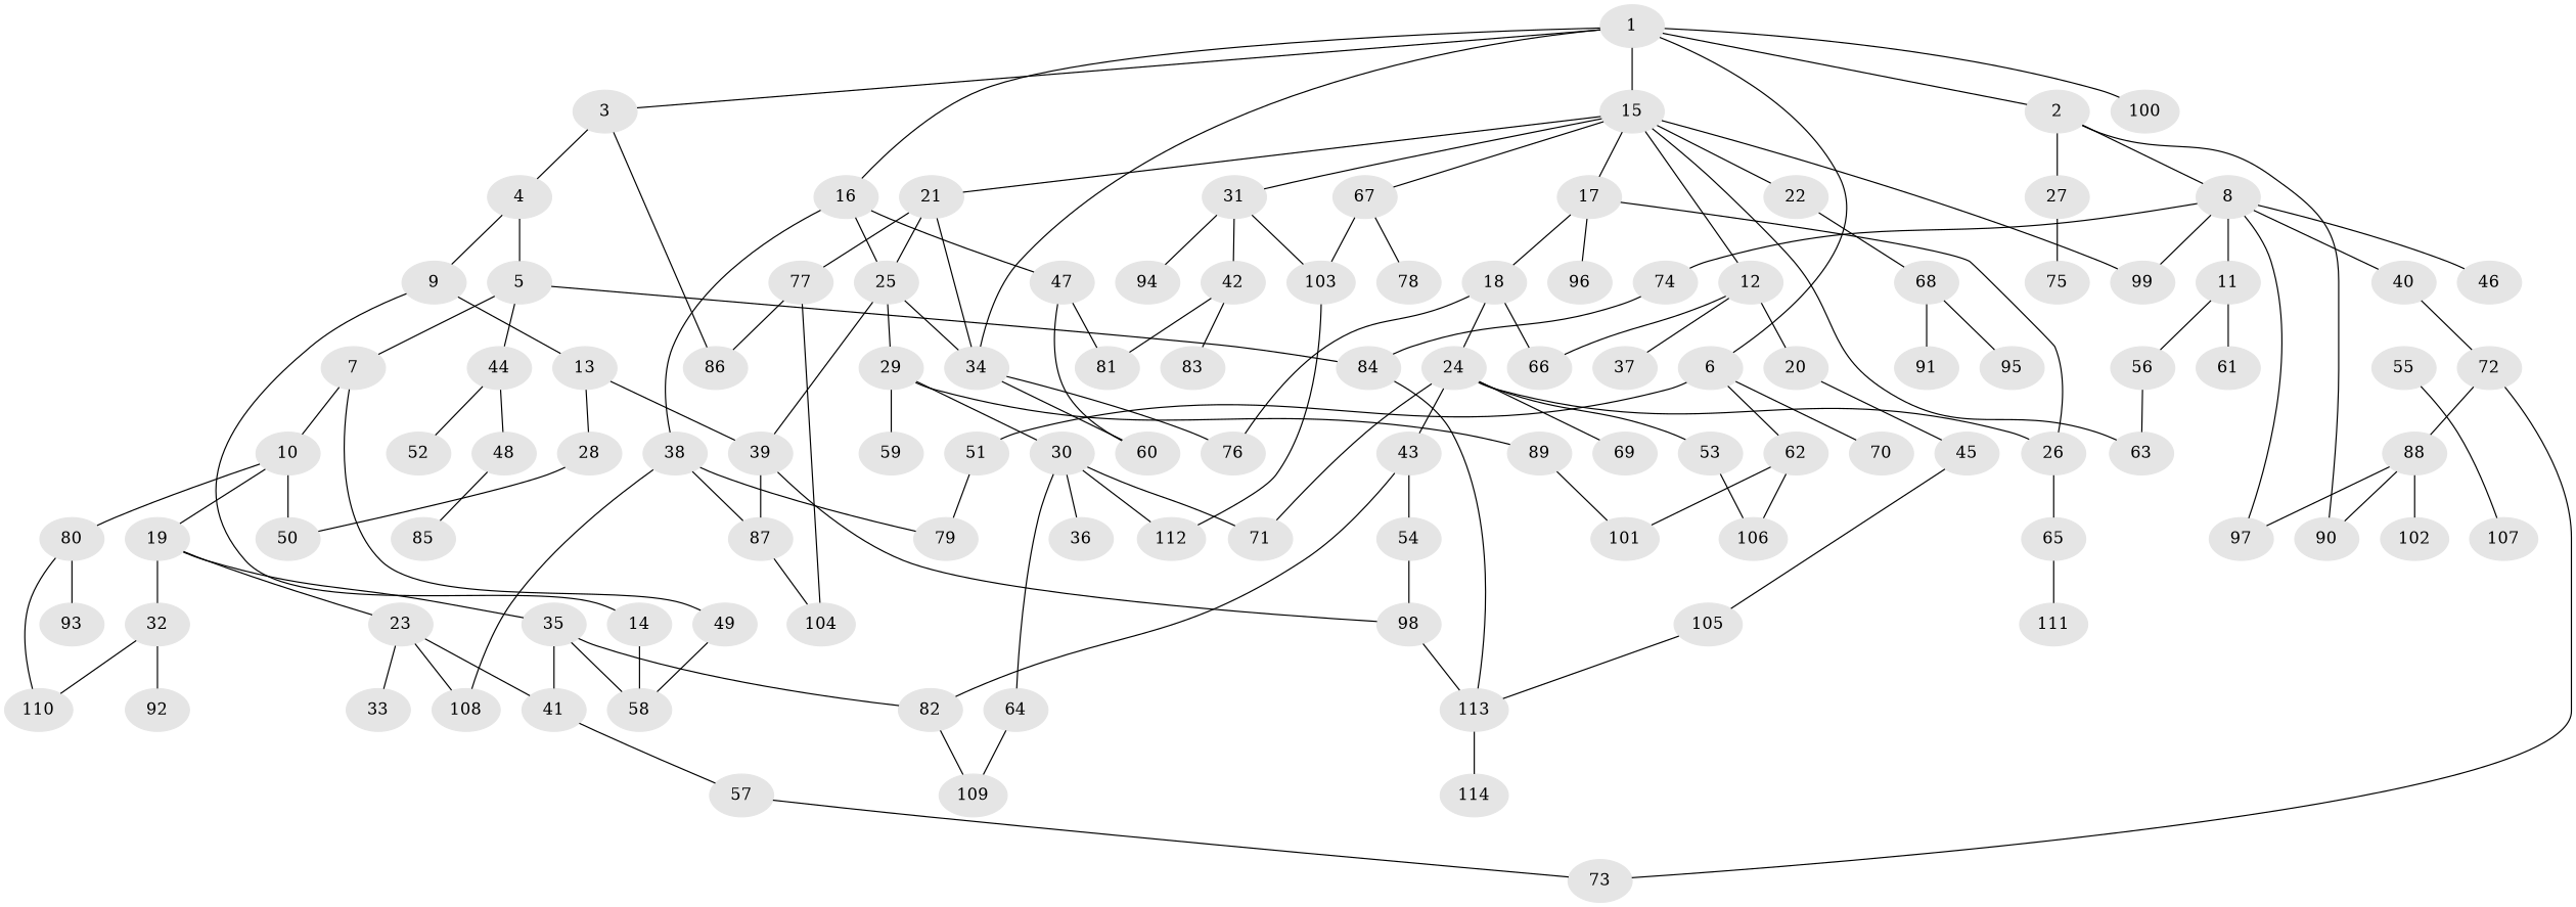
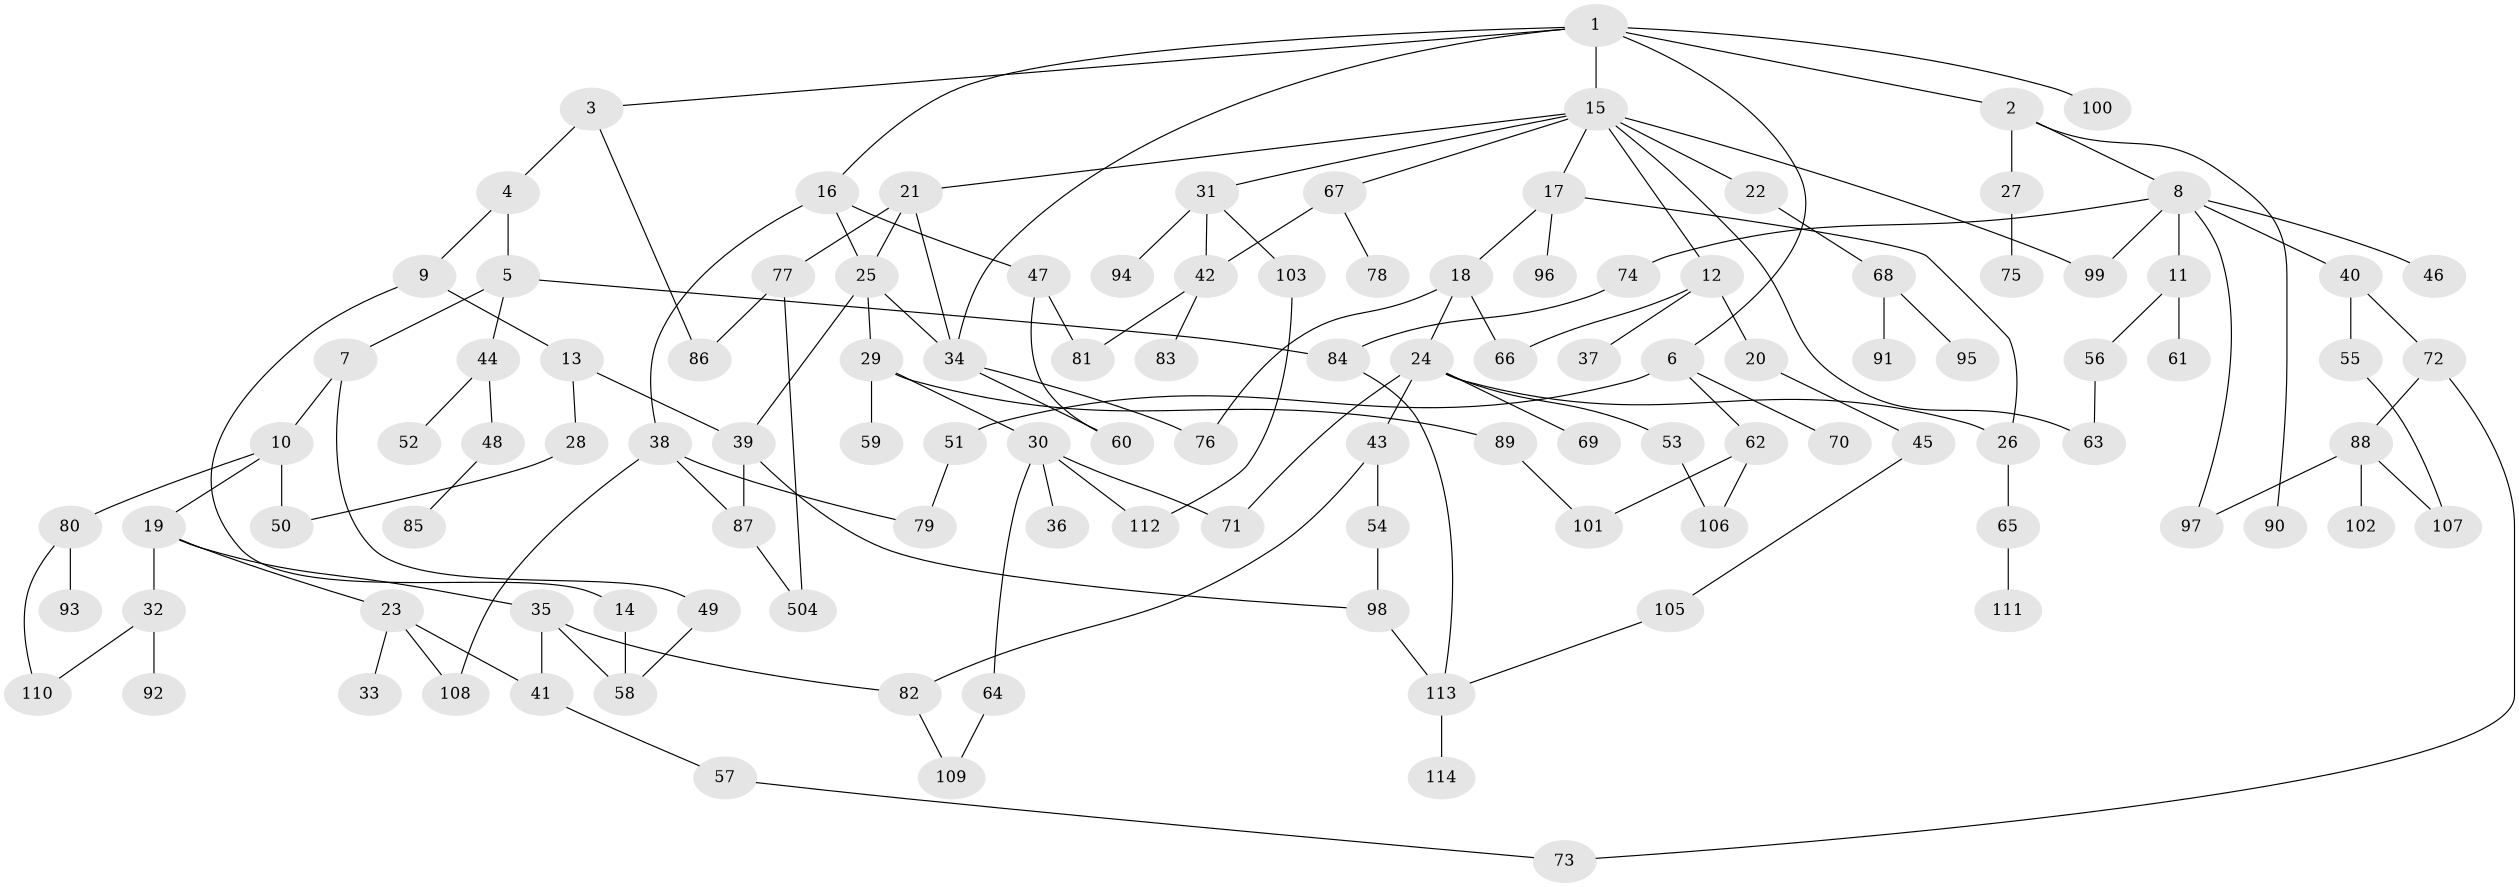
  graph {
    node [color=gray90 style=filled]
    1
    2
    3
    6
    15
    16
    34
    100
    8
    27
    90
    4
    86
    51
    62
    70
    12
    20
    37
    66
    99
    17
    21
    22
    31
    63
    67
    25
    38
    47
    76
    60
    11
    40
    46
    74
    97
    75
    5
    9
    7
    44
    84
    13
    14
    10
    49
    48
    52
    113
    79
    106
    101
    19
    50
    80
    58
    56
    61
    55
    72
    28
    39
    23
    32
    35
    110
    93
    45
    87
    98
    18
    26
    96
    77
    68
    42
    94
    103
    78
    29
    108
    81
    24
    65
    43
    53
    69
    71
    33
    41
    92
    82
    105
-   104
+   104 [label=504]
    91
    95
    57
    54
    30
    59
    89
    111
    36
    64
    112
    109
    83
    107
    73
    88
    85
    102
    114
    1 -- 2
    1 -- 3
    1 -- 6
    1 -- 15
    1 -- 16
    1 -- 34
    1 -- 100
    2 -- 8
    2 -- 27
    2 -- 90
    3 -- 4
    3 -- 86
    6 -- 51
    6 -- 62
    6 -- 70
    15 -- 12
    15 -- 99
    15 -- 17
    15 -- 21
    15 -- 22
    15 -- 31
    15 -- 63
    15 -- 67
    16 -- 25
    16 -- 38
    16 -- 47
    34 -- 76
    34 -- 60
    8 -- 99
    8 -- 11
    8 -- 40
    8 -- 46
    8 -- 74
    8 -- 97
    27 -- 75
    4 -- 5
    4 -- 9
    51 -- 79
    62 -- 106
    62 -- 101
    12 -- 20
    12 -- 37
    12 -- 66
    20 -- 45
    17 -- 18
    17 -- 26
    17 -- 96
    21 -- 34
    21 -- 25
    21 -- 77
    22 -- 68
    31 -- 42
    31 -- 94
    31 -- 103
-   67 -- 103
+   67 -- 42
    67 -- 78
    25 -- 34
    25 -- 39
    25 -- 29
    38 -- 79
    38 -- 87
    38 -- 108
    47 -- 60
    47 -- 81
    11 -- 56
    11 -- 61
+   40 -- 55
    40 -- 72
    74 -- 84
    5 -- 7
    5 -- 44
    5 -- 84
    9 -- 13
    9 -- 14
    7 -- 10
    7 -- 49
    44 -- 48
    44 -- 52
    84 -- 113
    13 -- 28
    13 -- 39
    14 -- 58
    10 -- 19
    10 -- 50
    10 -- 80
    49 -- 58
    48 -- 85
    113 -- 114
    19 -- 23
    19 -- 32
    19 -- 35
    80 -- 110
    80 -- 93
    56 -- 63
    55 -- 107
    72 -- 73
    72 -- 88
    28 -- 50
    39 -- 87
    39 -- 98
    23 -- 108
    23 -- 33
    23 -- 41
    32 -- 110
    32 -- 92
    35 -- 58
    35 -- 41
    35 -- 82
    45 -- 105
    87 -- 104
    98 -- 113
    18 -- 66
    18 -- 76
    18 -- 24
    26 -- 65
    77 -- 86
    77 -- 104
    68 -- 91
    68 -- 95
    42 -- 81
    42 -- 83
    103 -- 112
    29 -- 30
    29 -- 59
    29 -- 89
    24 -- 26
    24 -- 43
    24 -- 53
    24 -- 69
    24 -- 71
    65 -- 111
    43 -- 82
    43 -- 54
    53 -- 106
    41 -- 57
    82 -- 109
    105 -- 113
    57 -- 73
    54 -- 98
    30 -- 71
    30 -- 36
    30 -- 64
    30 -- 112
    89 -- 101
    64 -- 109
-   88 -- 90
+   88 -- 107
    88 -- 97
    88 -- 102
  }
